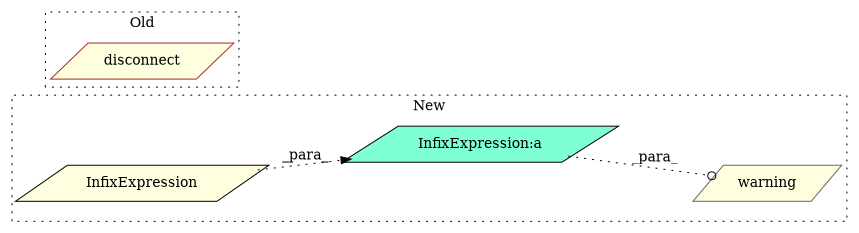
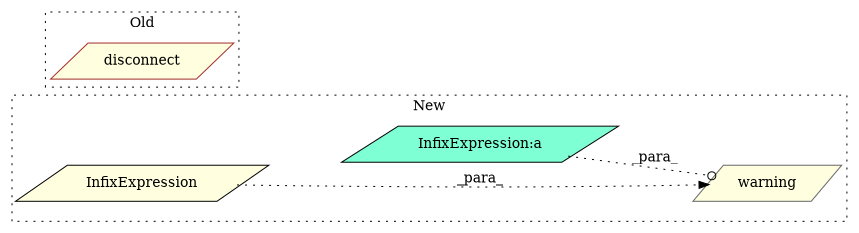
  digraph {
    rankdir=LR
    node [a=32 color=black fillcolor=lightyellow shape=parallelogram style=filled]
    edge [style=dotted]
    n1 [color=gray40 l="8,1" label=warning s="4910,5002"]
    n2 [a=27 fillcolor=aquamarine l=3 label="InfixExpression:a" s=4981]
    n3 [a=45 l=40 label=InfixExpression s=4941]
    n4 [color=brown l=12 label=disconnect s=4835]
    subgraph cluster_1 {
      label=New
      style=dotted
      n1
      n2
      n3
    }
    subgraph cluster_2 {
      label=Old
      style=dotted
      n4
    }
    n2 -> n1 [arrowhead=odot label=_para_]
-   n3 -> n2 [arrowhead=normal label=_para_]
+   n3 -> n1 [arrowhead=normal label=_para_]
  }
